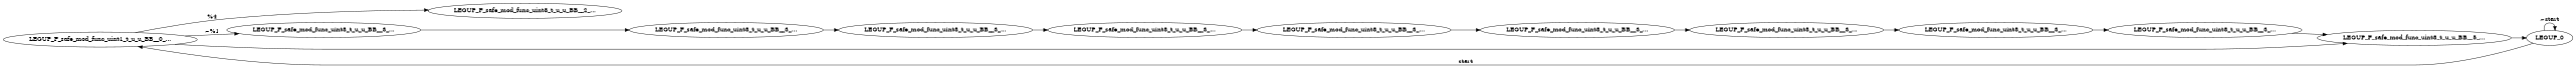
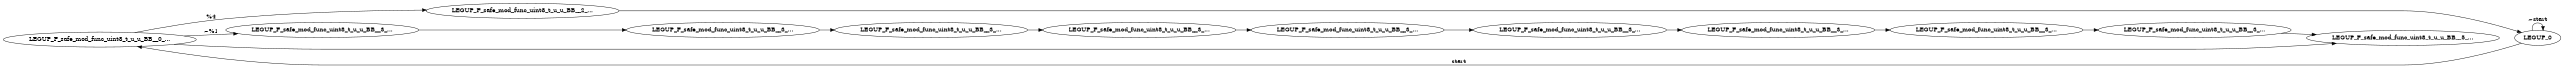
  digraph {
    rankdir=LR
-   n1 [label="LEGUP_F_safe_mod_func_uint1_t_u_u_BB__0_..."]
+   n1 [label="LEGUP_F_safe_mod_func_uint8_t_u_u_BB__0_..."]
    n2 [label="LEGUP_F_safe_mod_func_uint8_t_u_u_BB__2_..."]
    n3 [label="LEGUP_F_safe_mod_func_uint8_t_u_u_BB__3_..."]
    n4 [label="LEGUP_F_safe_mod_func_uint8_t_u_u_BB__5_..."]
    n5 [label="LEGUP_F_safe_mod_func_uint8_t_u_u_BB__3_..."]
    n6 [label=LEGUP_0]
    n7 [label="LEGUP_F_safe_mod_func_uint8_t_u_u_BB__3_..."]
    n8 [label="LEGUP_F_safe_mod_func_uint8_t_u_u_BB__3_..."]
    n9 [label="LEGUP_F_safe_mod_func_uint8_t_u_u_BB__3_..."]
    n10 [label="LEGUP_F_safe_mod_func_uint8_t_u_u_BB__3_..."]
    n11 [label="LEGUP_F_safe_mod_func_uint8_t_u_u_BB__3_..."]
    n12 [label="LEGUP_F_safe_mod_func_uint8_t_u_u_BB__3_..."]
    n13 [label="LEGUP_F_safe_mod_func_uint8_t_u_u_BB__3_..."]
    n1 -> n2 [label="%4"]
    n1 -> n3 [label="~%1"]
    n1 -> n4
    n3 -> n5
-   n4 -> n6
+   n2 -> n6
    n5 -> n7
    n6 -> n1 [label=start]
    n6 -> n6 [label="~start"]
    n7 -> n8
    n8 -> n9
    n9 -> n10
    n10 -> n11
    n11 -> n12
    n12 -> n13
    n13 -> n4
  }
